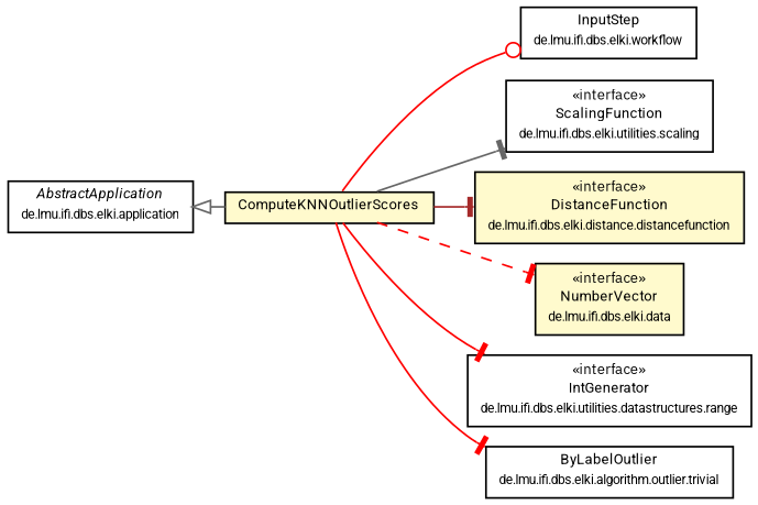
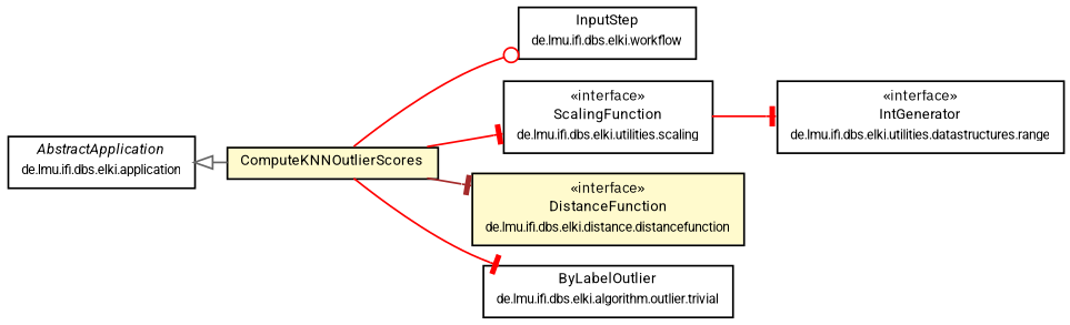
  digraph {
    fontname="IBM Plex Sans"
    nodesep=0.15
    rankdir=LR
    ranksep=0.25
    node [fontcolor=black fontname="IBM Plex Sans" fontsize=8 margin=0 shape=plaintext]
    edge [arrowhead=tee color=red fontname="IBM Plex Sans" fontsize=7 labelfontname=Roboto labelfontsize=7 weight=1]
    n1 [height=0 label=<<table title="de.lmu.ifi.dbs.elki.workflow.InputStep" border="0" cellborder="1" cellspacing="0" cellpadding="2" href="../../workflow/InputStep.html" target="_parent"> 		<tr><td><table border="0" cellspacing="0" cellpadding="1"> 		<tr><td align="center" balign="center"> <font face="Roboto">InputStep</font> </td></tr> 		<tr><td align="center" balign="center"> <font face="Roboto" point-size="7.0">de.lmu.ifi.dbs.elki.workflow</font> </td></tr> 		</table></td></tr> 		</table>> width=0]
    n2 [height=0 label=<<table title="de.lmu.ifi.dbs.elki.application.greedyensemble.ComputeKNNOutlierScores" border="0" cellborder="1" cellspacing="0" cellpadding="2" bgcolor="lemonChiffon" href="ComputeKNNOutlierScores.html" target="_parent"> 		<tr><td><table border="0" cellspacing="0" cellpadding="1"> 		<tr><td align="center" balign="center"> <font face="Roboto">ComputeKNNOutlierScores</font> </td></tr> 		</table></td></tr> 		</table>> width=0]
    n3 [height=0 label=<<table title="de.lmu.ifi.dbs.elki.utilities.scaling.ScalingFunction" border="0" cellborder="1" cellspacing="0" cellpadding="2" href="../../utilities/scaling/ScalingFunction.html" target="_parent"> 		<tr><td><table border="0" cellspacing="0" cellpadding="1"> 		<tr><td align="center" balign="center"> &#171;interface&#187; </td></tr> 		<tr><td align="center" balign="center"> <font face="Roboto">ScalingFunction</font> </td></tr> 		<tr><td align="center" balign="center"> <font face="Roboto" point-size="7.0">de.lmu.ifi.dbs.elki.utilities.scaling</font> </td></tr> 		</table></td></tr> 		</table>> width=0]
    n4 [height=0 label=<<table title="de.lmu.ifi.dbs.elki.distance.distancefunction.DistanceFunction" border="0" cellborder="1" cellspacing="0" cellpadding="2" bgcolor="LemonChiffon" href="../../distance/distancefunction/DistanceFunction.html" target="_parent"> 		<tr><td><table border="0" cellspacing="0" cellpadding="1"> 		<tr><td align="center" balign="center"> &#171;interface&#187; </td></tr> 		<tr><td align="center" balign="center"> <font face="Roboto">DistanceFunction</font> </td></tr> 		<tr><td align="center" balign="center"> <font face="Roboto" point-size="7.0">de.lmu.ifi.dbs.elki.distance.distancefunction</font> </td></tr> 		</table></td></tr> 		</table>> width=0]
-   n5 [height=0 label=<<table title="de.lmu.ifi.dbs.elki.data.NumberVector" border="0" cellborder="1" cellspacing="0" cellpadding="2" bgcolor="LemonChiffon" href="../../data/NumberVector.html" target="_parent"> 		<tr><td><table border="0" cellspacing="0" cellpadding="1"> 		<tr><td align="center" balign="center"> &#171;interface&#187; </td></tr> 		<tr><td align="center" balign="center"> <font face="Roboto">NumberVector</font> </td></tr> 		<tr><td align="center" balign="center"> <font face="Roboto" point-size="7.0">de.lmu.ifi.dbs.elki.data</font> </td></tr> 		</table></td></tr> 		</table>> width=0]
    n6 [height=0 label=<<table title="de.lmu.ifi.dbs.elki.utilities.datastructures.range.IntGenerator" border="0" cellborder="1" cellspacing="0" cellpadding="2" href="../../utilities/datastructures/range/IntGenerator.html" target="_parent"> 		<tr><td><table border="0" cellspacing="0" cellpadding="1"> 		<tr><td align="center" balign="center"> &#171;interface&#187; </td></tr> 		<tr><td align="center" balign="center"> <font face="Roboto">IntGenerator</font> </td></tr> 		<tr><td align="center" balign="center"> <font face="Roboto" point-size="7.0">de.lmu.ifi.dbs.elki.utilities.datastructures.range</font> </td></tr> 		</table></td></tr> 		</table>> width=0]
    n7 [height=0 label=<<table title="de.lmu.ifi.dbs.elki.algorithm.outlier.trivial.ByLabelOutlier" border="0" cellborder="1" cellspacing="0" cellpadding="2" href="../../algorithm/outlier/trivial/ByLabelOutlier.html" target="_parent"> 		<tr><td><table border="0" cellspacing="0" cellpadding="1"> 		<tr><td align="center" balign="center"> <font face="Roboto">ByLabelOutlier</font> </td></tr> 		<tr><td align="center" balign="center"> <font face="Roboto" point-size="7.0">de.lmu.ifi.dbs.elki.algorithm.outlier.trivial</font> </td></tr> 		</table></td></tr> 		</table>> width=0]
    n8 [height=0 label=<<table title="de.lmu.ifi.dbs.elki.application.AbstractApplication" border="0" cellborder="1" cellspacing="0" cellpadding="2" href="../AbstractApplication.html" target="_parent"> 		<tr><td><table border="0" cellspacing="0" cellpadding="1"> 		<tr><td align="center" balign="center"> <font face="Roboto"><i>AbstractApplication</i></font> </td></tr> 		<tr><td align="center" balign="center"> <font face="Roboto" point-size="7.0">de.lmu.ifi.dbs.elki.application</font> </td></tr> 		</table></td></tr> 		</table>> width=0]
    n2 -> n1 [arrowhead=odot]
-   n2 -> n3 [color=gray40]
+   n2 -> n3
    n2 -> n4 [color=brown]
-   n2 -> n5 [style=dashed weight=0]
-   n2 -> n6
+   n3 -> n6
    n2 -> n7
    n8 -> n2 [arrowtail=empty color=gray40 dir=back weight=10 arrowhead=""]
  }
